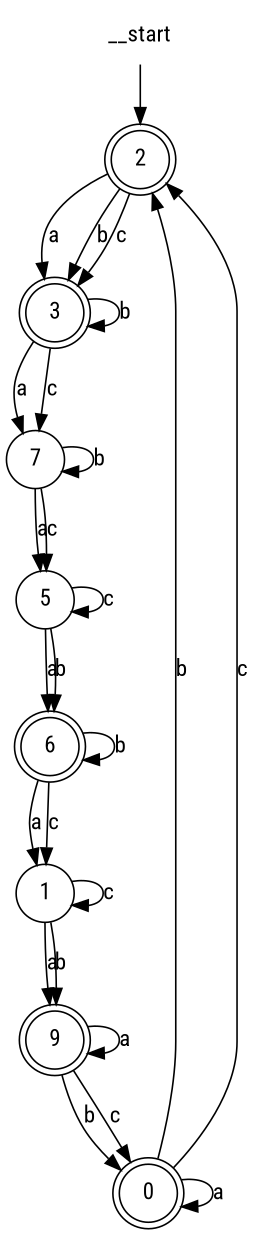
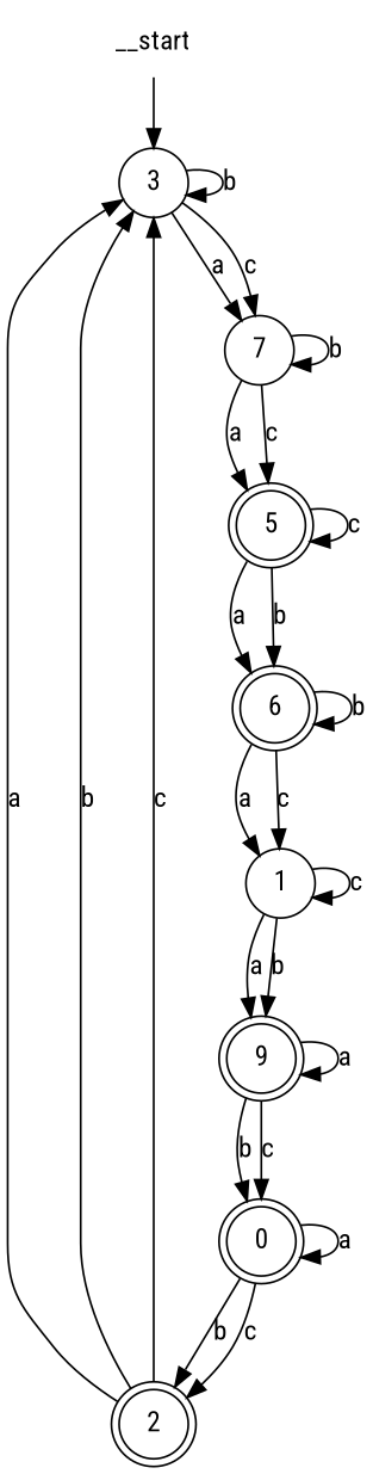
  digraph {
    fontname="Roboto Condensed"
    node [fontname="Roboto Condensed" shape=doublecircle]
    edge [fontname="Roboto Condensed"]
    __start [shape=none]
    n2 [label=2]
-   n3 [label=3]
+   n3 [label=3 shape=circle]
    n4 [label=7 shape=circle]
    n5 [label=0]
    n6 [label=1 shape=circle]
    n7 [label=9]
-   n8 [label=5 shape=circle]
+   n8 [label=5]
    n9 [label=6]
-   __start -> n2
+   __start -> n3
    n2 -> n3 [label=a]
    n2 -> n3 [label=b]
    n2 -> n3 [label=c]
    n3 -> n3 [label=b]
    n3 -> n4 [label=a]
    n3 -> n4 [label=c]
    n4 -> n4 [label=b]
    n4 -> n8 [label=a]
    n4 -> n8 [label=c]
    n5 -> n2 [label=b]
    n5 -> n2 [label=c]
    n5 -> n5 [label=a]
    n6 -> n6 [label=c]
    n6 -> n7 [label=a]
    n6 -> n7 [label=b]
    n7 -> n5 [label=b]
    n7 -> n5 [label=c]
    n7 -> n7 [label=a]
    n8 -> n8 [label=c]
    n8 -> n9 [label=a]
    n8 -> n9 [label=b]
    n9 -> n6 [label=a]
    n9 -> n6 [label=c]
    n9 -> n9 [label=b]
  }
